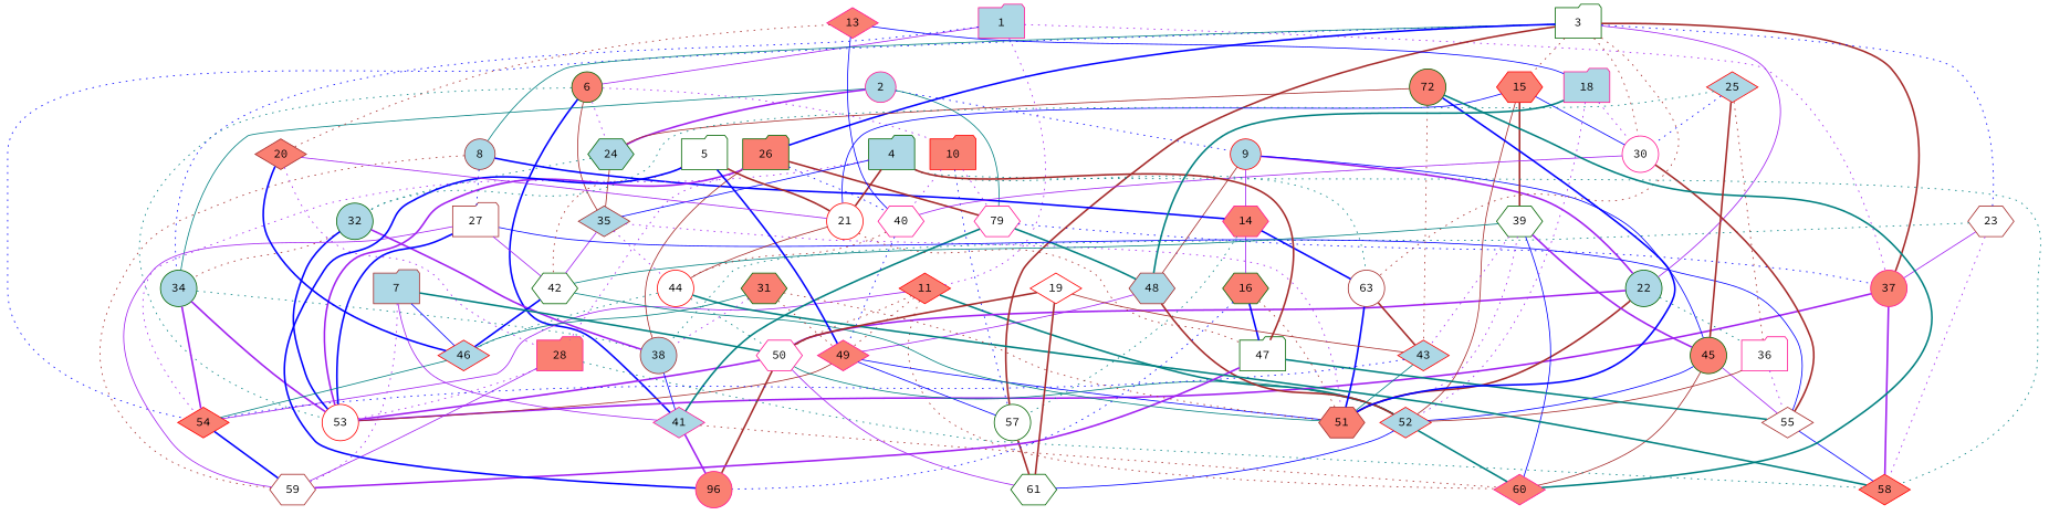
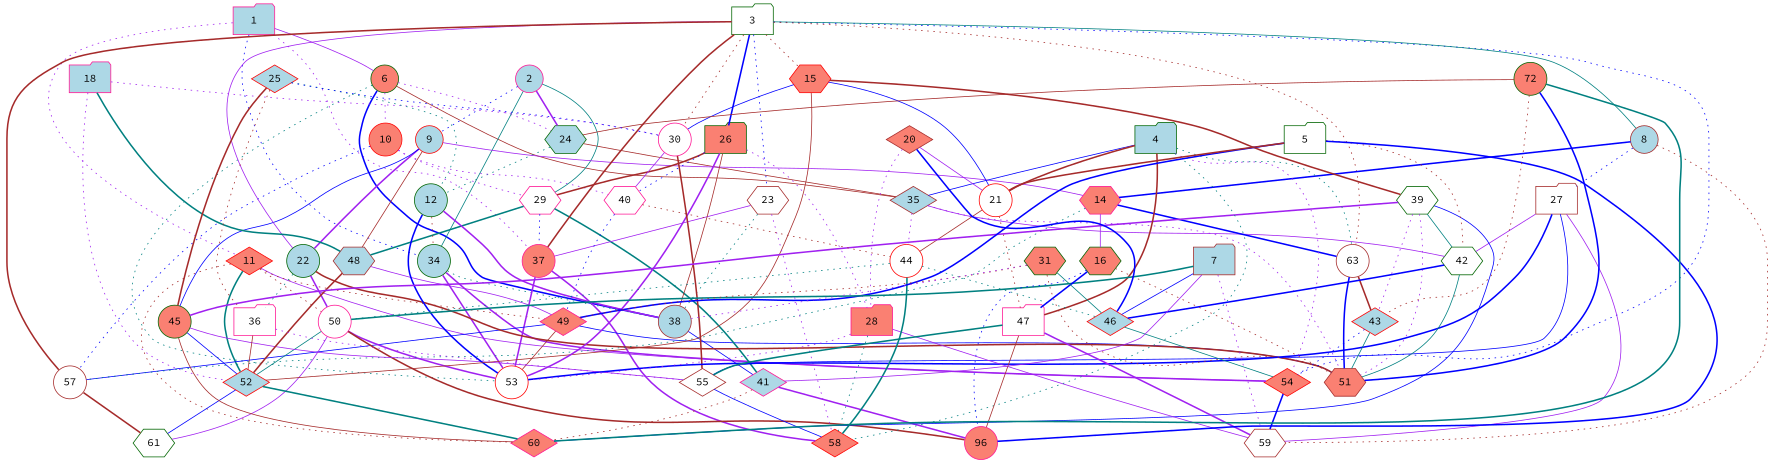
  graph {
    fontname="Source Code Pro"
    node [color=darkgreen fillcolor=white fontname="Source Code Pro" shape=circle style=filled]
    edge [color=purple fontname="Source Code Pro" style=dotted weight=1.0]
    1 [color=deeppink fillcolor=lightblue shape=folder]
    6 [fillcolor=salmon]
    11 [color=red fillcolor=salmon shape=diamond]
    34 [fillcolor=lightblue]
    37 [color=deeppink fillcolor=salmon]
    24 [fillcolor=lightblue shape=hexagon]
    35 [color=brown fillcolor=lightblue shape=diamond]
-   10 [color=red fillcolor=salmon shape=folder]
+   10 [color=red fillcolor=salmon]
    41 [color=deeppink fillcolor=lightblue shape=diamond]
    53 [color=red]
    54 [color=red fillcolor=salmon shape=diamond]
    49 [color=deeppink fillcolor=salmon shape=diamond]
-   50 [color=deeppink shape=hexagon]
+   50 [color=deeppink]
    52 [color=red fillcolor=lightblue shape=diamond]
    60 [color=deeppink fillcolor=salmon shape=diamond]
    38 [color=brown fillcolor=lightblue]
    58 [color=red fillcolor=salmon shape=diamond]
    2 [color=deeppink fillcolor=lightblue]
    9 [color=red fillcolor=lightblue]
-   29 [color=deeppink shape=hexagon label=79]
+   29 [color=deeppink shape=hexagon]
    22 [fillcolor=lightblue]
    14 [color=deeppink fillcolor=salmon shape=hexagon]
    45 [fillcolor=salmon]
    48 [color=brown fillcolor=lightblue shape=hexagon]
-   32 [fillcolor=lightblue]
+   32 [fillcolor=lightblue label=12]
    3 [shape=folder]
    8 [color=brown fillcolor=lightblue]
    15 [color=red fillcolor=salmon shape=hexagon]
    23 [color=brown shape=hexagon]
    26 [fillcolor=salmon shape=folder]
    30 [color=deeppink]
    n32 [color=brown label=63]
-   57
+   57 [color=brown]
    59 [color=brown shape=hexagon]
    27 [color=brown shape=folder]
    21 [color=red]
    39 [shape=hexagon]
    51 [color=brown fillcolor=salmon shape=hexagon]
    36 [color=deeppink shape=folder]
    40 [color=deeppink shape=hexagon]
    28 [color=deeppink fillcolor=salmon shape=folder]
    55 [color=brown shape=diamond]
    43 [color=red fillcolor=lightblue shape=diamond]
    61 [shape=hexagon]
    4 [fillcolor=lightblue shape=folder]
-   47 [shape=folder]
+   47 [color=deeppink shape=folder]
    44 [color=red]
    42 [shape=hexagon]
    n49 [color=deeppink fillcolor=salmon label=96]
    5 [shape=folder]
    46 [color=red fillcolor=lightblue shape=diamond]
    7 [color=brown fillcolor=lightblue shape=folder]
    16 [fillcolor=salmon shape=hexagon]
    n54 [fillcolor=salmon label=72]
-   13 [color=deeppink fillcolor=salmon shape=diamond]
    18 [color=deeppink fillcolor=lightblue shape=folder]
    20 [color=brown fillcolor=salmon shape=diamond]
-   19 [color=red shape=diamond]
    31 [fillcolor=salmon shape=hexagon]
    25 [color=red fillcolor=lightblue shape=diamond]
    1 -- 6 [style=solid]
    1 -- 11
    1 -- 34 [color=blue]
    1 -- 37
    6 -- 24
    6 -- 35 [color=brown style=solid]
    6 -- 10
-   6 -- 41 [color=blue style=bold]
+   6 -- 38 [color=blue style=bold]
    6 -- 53 [color=teal]
    11 -- 54 [style=solid]
    11 -- 49 [color=brown]
    11 -- 50 [color=brown]
    11 -- 52 [color=teal style=bold]
    11 -- 60 [color=brown]
    34 -- 53 [style=bold]
    34 -- 54 [style=bold]
    34 -- 38 [color=teal]
    37 -- 53 [style=bold]
    37 -- 58 [style=bold]
    24 -- 35 [color=brown style=solid]
    24 -- 32 [color=teal]
    35 -- 51
    35 -- 44
    35 -- 42 [style=solid]
    10 -- 29
    10 -- 57 [color=blue]
    10 -- 40
    41 -- 60 [color=brown]
    41 -- n49 [style=bold]
    54 -- 59 [color=blue style=bold]
    49 -- 53 [color=brown style=solid]
    49 -- 57 [color=blue style=solid]
    49 -- 51 [color=blue style=solid]
    50 -- 53 [style=bold]
    50 -- 52 [color=teal style=solid]
    50 -- 61 [style=solid]
    50 -- n49 [color=brown style=bold]
    52 -- 60 [color=teal style=bold]
    52 -- 61 [color=blue style=solid]
    38 -- 41 [color=blue style=solid]
    2 -- 34 [color=teal style=solid]
    2 -- 24 [style=bold]
    2 -- 9 [color=blue]
    2 -- 29 [color=teal style=solid]
    9 -- 22 [style=bold]
    9 -- 14 [style=solid]
    9 -- 45 [color=blue style=solid]
    9 -- 48 [color=brown style=solid]
    29 -- 37 [color=blue]
    29 -- 41 [color=teal style=bold]
    29 -- 48 [color=teal style=bold]
    22 -- 50 [style=bold]
    22 -- 51 [color=brown style=bold]
    22 -- 36 [color=teal]
    14 -- n32 [color=blue style=bold weight=2.0]
    14 -- 57 [color=teal]
    14 -- 16 [style=solid]
    45 -- 52 [color=blue style=solid]
    45 -- 60 [color=brown style=solid]
    45 -- 55 [style=solid]
    48 -- 49 [style=solid]
    48 -- 52 [color=brown style=bold]
    32 -- 34 [color=brown]
    32 -- 53 [color=blue style=bold]
    32 -- 38 [style=bold]
    3 -- 37 [color=brown style=bold]
    3 -- 54 [color=blue]
    3 -- 22 [style=solid]
    3 -- 8 [color=teal style=solid]
    3 -- 15 [color=brown]
    3 -- 23 [color=blue]
    3 -- 26 [color=blue style=bold]
    3 -- 30 [color=brown]
    3 -- n32 [color=brown]
    3 -- 57 [color=brown style=bold]
    8 -- 14 [color=blue style=bold]
    8 -- 59 [color=brown]
    8 -- 27 [color=blue]
    15 -- 52 [color=brown style=solid]
    15 -- 30 [color=blue style=solid]
    15 -- 21 [color=blue style=solid]
    15 -- 39 [color=brown style=bold]
    23 -- 37 [style=solid]
    23 -- 38 [color=teal]
    23 -- 58
    26 -- 53 [style=bold]
    26 -- 38 [color=brown style=solid]
    26 -- 29 [color=brown style=bold]
    26 -- 40 [color=blue]
    26 -- 28
    30 -- 40 [style=solid]
    30 -- 55 [color=brown style=bold]
    n32 -- 51 [color=blue style=bold]
    n32 -- 43 [color=brown style=bold]
    57 -- 61 [color=brown style=bold weight=2.0]
    27 -- 53 [color=blue style=bold weight=2.0]
    27 -- 59 [style=solid]
    27 -- 55 [color=blue style=solid]
    27 -- 42 [style=solid]
    21 -- 47 [color=brown]
    21 -- 44 [color=brown style=solid]
    39 -- 60 [color=blue style=solid]
    39 -- 45 [style=bold]
    39 -- 51
    39 -- 43
    39 -- 42 [color=teal style=solid]
    36 -- 52 [color=brown style=solid]
    36 -- 55
    40 -- 49 [color=blue]
    40 -- 44 [color=brown]
    28 -- 53
    28 -- 58 [color=teal]
    28 -- 59 [style=solid]
    55 -- 58 [color=blue style=solid]
    43 -- 54 [color=blue]
    43 -- 51 [color=teal style=solid]
    4 -- 35 [color=blue style=solid]
    4 -- 54
    4 -- 58 [color=teal]
    4 -- n32 [color=teal]
    4 -- 21 [color=brown style=bold]
    4 -- 47 [color=brown style=bold]
    47 -- 59 [style=bold]
    47 -- 55 [color=teal style=bold]
+   47 -- n49 [color=brown style=solid]
    44 -- 50 [color=teal]
    44 -- 58 [color=teal style=bold]
    44 -- 46 [color=teal]
    42 -- 51 [color=teal style=solid]
    42 -- 46 [color=blue style=bold]
    5 -- 49 [color=blue style=bold]
    5 -- 21 [color=brown style=bold]
    5 -- 42 [color=brown]
    5 -- n49 [color=blue style=bold]
    46 -- 54 [color=teal style=solid]
    7 -- 41 [style=solid]
    7 -- 50 [color=teal style=bold]
    7 -- 59
    7 -- 46 [color=blue style=solid]
    16 -- 51 [color=brown]
    16 -- 47 [color=blue style=bold]
    16 -- n49 [color=blue]
    n54 -- 24 [color=brown style=solid]
    n54 -- 60 [color=teal style=bold]
    n54 -- 51 [color=blue style=bold]
    n54 -- 43 [color=brown]
-   13 -- 40 [color=blue style=solid]
-   13 -- 18 [color=blue style=solid weight=2.0]
-   13 -- 20 [color=brown]
    18 -- 52 [weight=2.0]
    18 -- 48 [color=teal style=bold]
    18 -- 30
    20 -- 21 [style=solid]
    20 -- 28 [weight=2.0]
    20 -- 46 [color=blue style=bold]
-   19 -- 50 [color=brown style=bold]
-   19 -- 43 [color=brown style=solid]
-   19 -- 61 [color=brown style=bold weight=2.0]
    31 -- 49 [color=brown]
    31 -- 38
    31 -- 51 [color=brown]
    31 -- 46 [color=teal style=solid]
    25 -- 45 [color=brown style=bold]
    25 -- 32 [color=teal]
    25 -- 30 [color=blue]
    25 -- 36 [color=brown]
  }
